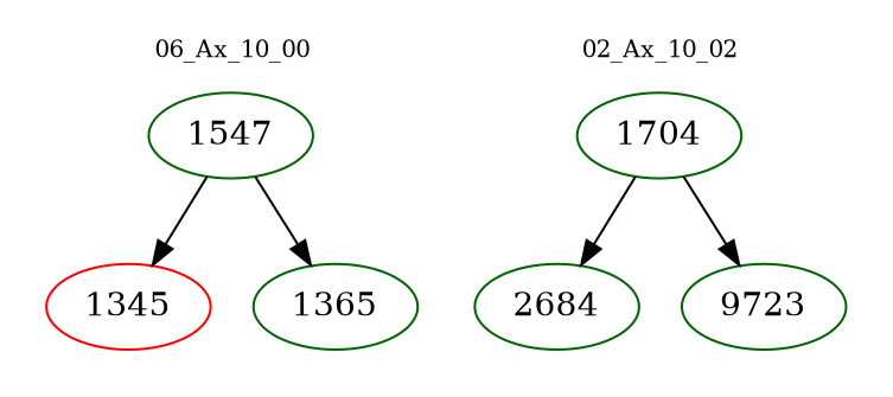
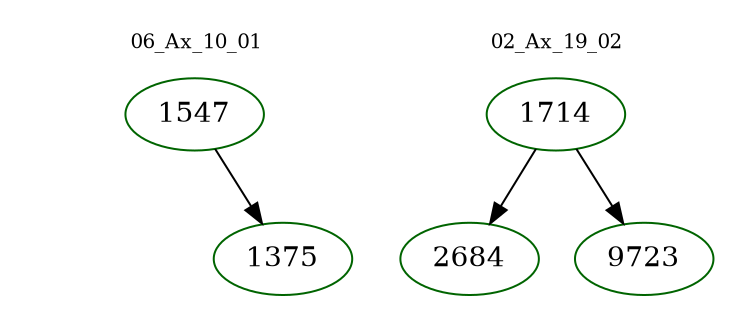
  digraph {
    node [color=darkgreen]
    edge [color=black]
    n1 [label=1547]
-   n2 [color=red label=1345]
-   n3 [label=1365]
-   n4 [label=1704]
+   n3 [label=1375]
+   n4 [label=1714]
    n5 [label=2684]
    n6 [label=9723]
    subgraph cluster_1 {
      color=white
      fontsize=10
-     label="06_Ax_10_00"
+     label="06_Ax_10_01"
      n1
-     n2
      n3
    }
    subgraph cluster_2 {
      color=white
      fontsize=10
-     label="02_Ax_10_02"
+     label="02_Ax_19_02"
      n4
      n5
      n6
    }
-   n1 -> n2
    n1 -> n3
    n4 -> n5
    n4 -> n6
  }
